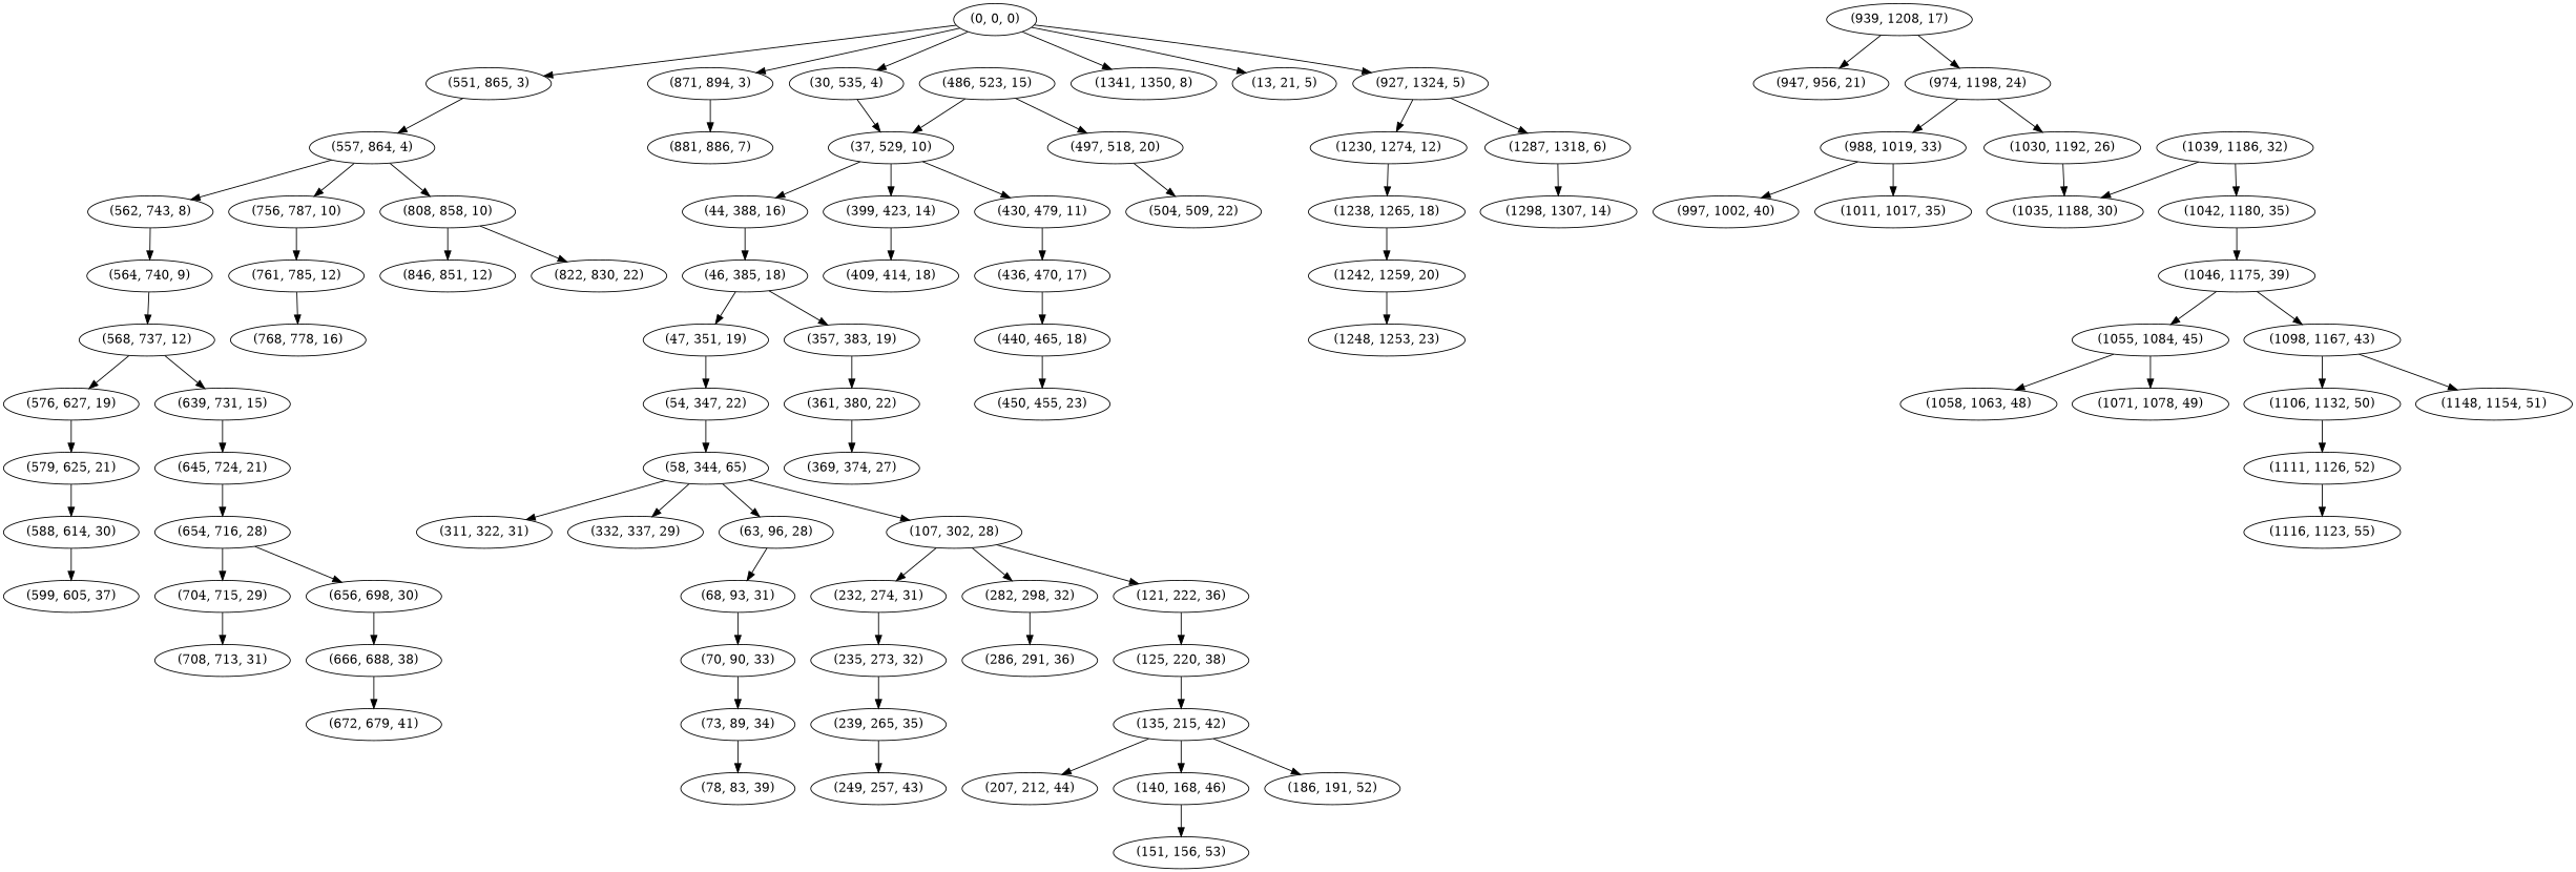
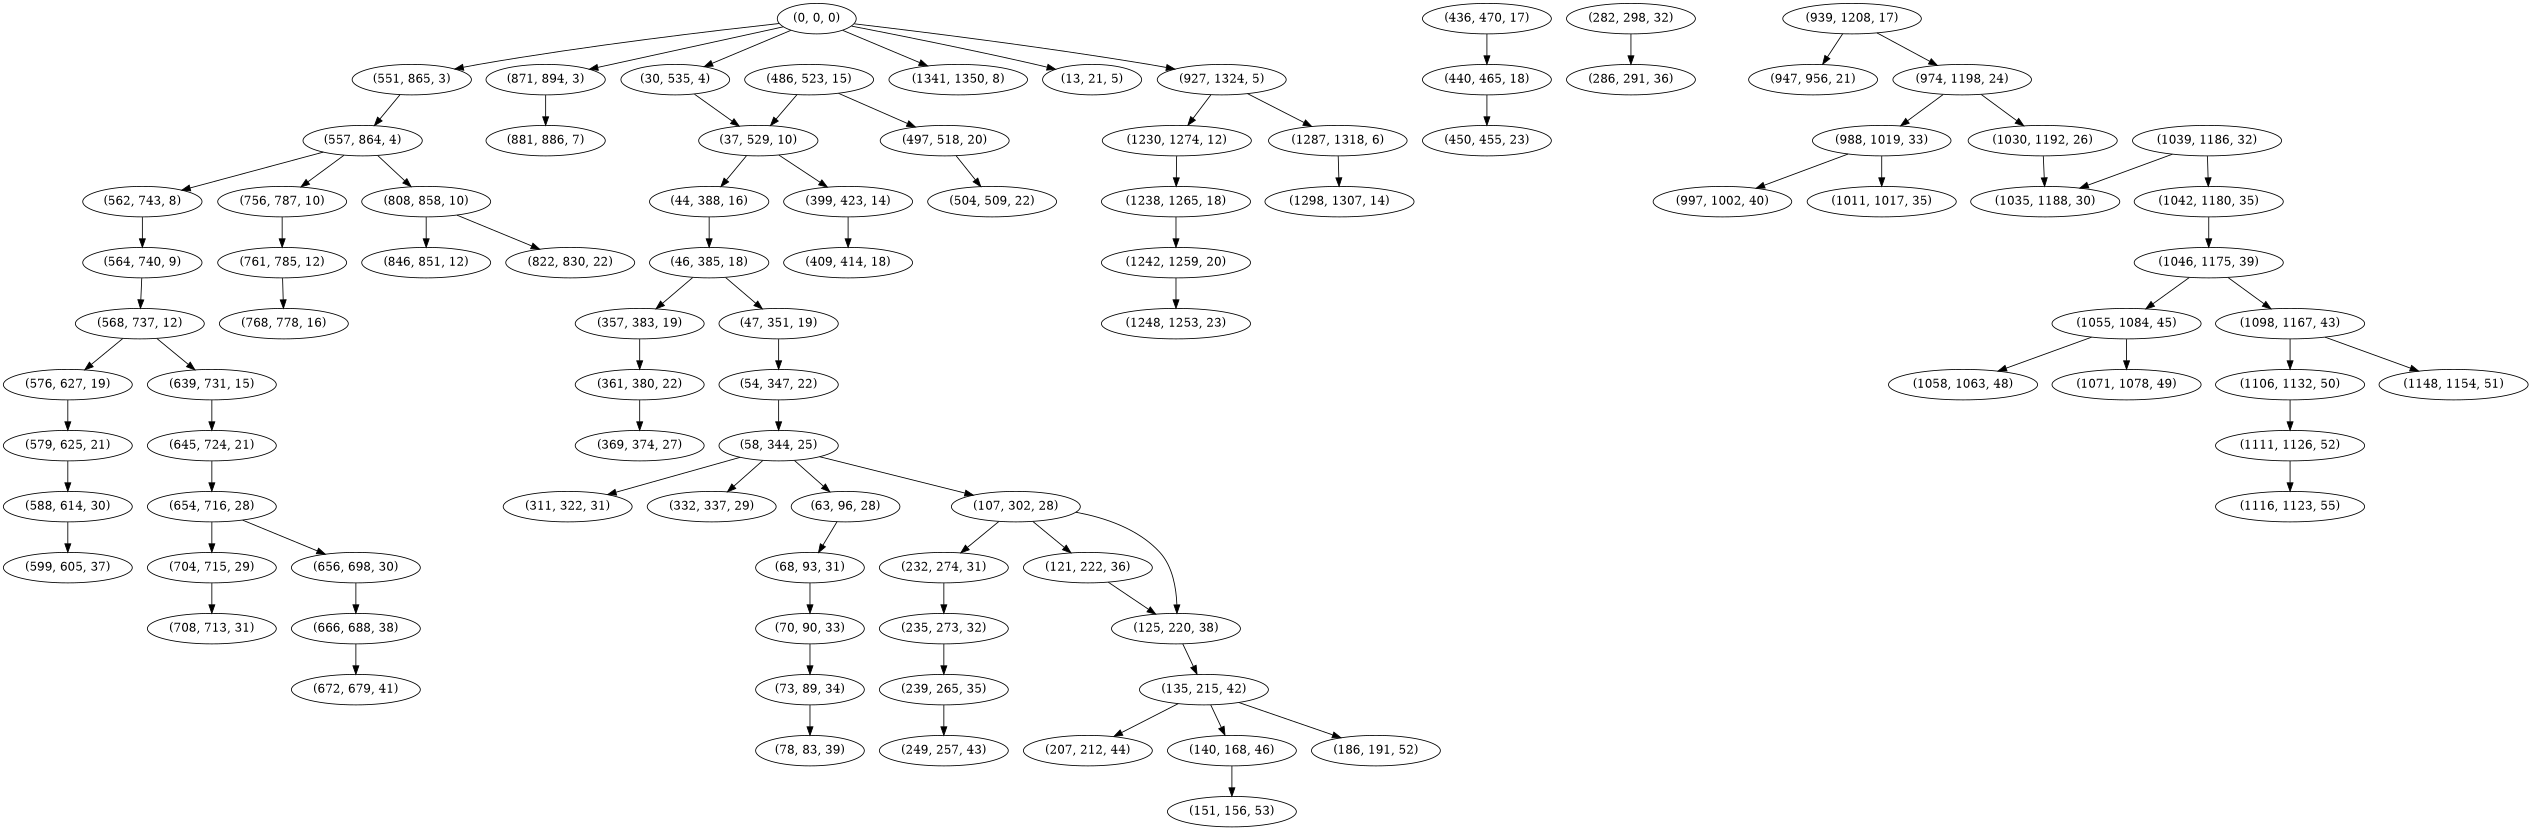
  digraph {
    "(0, 0, 0)"
    "(13, 21, 5)"
    "(30, 535, 4)"
    "(551, 865, 3)"
    "(871, 894, 3)"
    "(927, 1324, 5)"
    "(1341, 1350, 8)"
    "(37, 529, 10)"
    "(557, 864, 4)"
    "(881, 886, 7)"
    "(1230, 1274, 12)"
    "(1287, 1318, 6)"
    "(44, 388, 16)"
    "(399, 423, 14)"
-   "(430, 479, 11)"
    "(46, 385, 18)"
    "(409, 414, 18)"
    "(436, 470, 17)"
    "(486, 523, 15)"
    "(497, 518, 20)"
    "(47, 351, 19)"
    "(357, 383, 19)"
    "(54, 347, 22)"
    "(361, 380, 22)"
-   "(58, 344, 25)" [label="(58, 344, 65)"]
+   "(58, 344, 25)"
    "(63, 96, 28)"
    "(107, 302, 28)"
    "(311, 322, 31)"
    "(332, 337, 29)"
    "(68, 93, 31)"
    "(121, 222, 36)"
    "(232, 274, 31)"
    "(282, 298, 32)"
    "(70, 90, 33)"
    "(73, 89, 34)"
    "(78, 83, 39)"
    "(125, 220, 38)"
    "(235, 273, 32)"
    "(286, 291, 36)"
    "(135, 215, 42)"
    "(140, 168, 46)"
    "(186, 191, 52)"
    "(207, 212, 44)"
    "(151, 156, 53)"
    "(239, 265, 35)"
    "(249, 257, 43)"
    "(369, 374, 27)"
    "(440, 465, 18)"
    "(450, 455, 23)"
    "(504, 509, 22)"
    "(562, 743, 8)"
    "(756, 787, 10)"
    "(808, 858, 10)"
    "(564, 740, 9)"
    "(761, 785, 12)"
    "(822, 830, 22)"
    "(846, 851, 12)"
    "(568, 737, 12)"
    "(576, 627, 19)"
    "(639, 731, 15)"
    "(579, 625, 21)"
    "(645, 724, 21)"
    "(588, 614, 30)"
    "(599, 605, 37)"
    "(654, 716, 28)"
    "(656, 698, 30)"
    "(704, 715, 29)"
    "(666, 688, 38)"
    "(708, 713, 31)"
    "(672, 679, 41)"
    "(768, 778, 16)"
    "(1238, 1265, 18)"
    "(1298, 1307, 14)"
    "(939, 1208, 17)"
    "(947, 956, 21)"
    "(974, 1198, 24)"
    "(988, 1019, 33)"
    "(1030, 1192, 26)"
    "(997, 1002, 40)"
    "(1011, 1017, 35)"
    "(1035, 1188, 30)"
    "(1039, 1186, 32)"
    "(1042, 1180, 35)"
    "(1046, 1175, 39)"
    "(1055, 1084, 45)"
    "(1098, 1167, 43)"
    "(1058, 1063, 48)"
    "(1071, 1078, 49)"
    "(1106, 1132, 50)"
    "(1148, 1154, 51)"
    "(1111, 1126, 52)"
    "(1116, 1123, 55)"
    "(1242, 1259, 20)"
    "(1248, 1253, 23)"
    "(0, 0, 0)" -> "(13, 21, 5)"
    "(0, 0, 0)" -> "(30, 535, 4)"
    "(0, 0, 0)" -> "(551, 865, 3)"
    "(0, 0, 0)" -> "(871, 894, 3)"
    "(0, 0, 0)" -> "(927, 1324, 5)"
    "(0, 0, 0)" -> "(1341, 1350, 8)"
    "(30, 535, 4)" -> "(37, 529, 10)"
    "(551, 865, 3)" -> "(557, 864, 4)"
    "(871, 894, 3)" -> "(881, 886, 7)"
    "(927, 1324, 5)" -> "(1230, 1274, 12)"
    "(927, 1324, 5)" -> "(1287, 1318, 6)"
    "(37, 529, 10)" -> "(44, 388, 16)"
    "(37, 529, 10)" -> "(399, 423, 14)"
-   "(37, 529, 10)" -> "(430, 479, 11)"
    "(557, 864, 4)" -> "(562, 743, 8)"
    "(557, 864, 4)" -> "(756, 787, 10)"
    "(557, 864, 4)" -> "(808, 858, 10)"
    "(1230, 1274, 12)" -> "(1238, 1265, 18)"
    "(1287, 1318, 6)" -> "(1298, 1307, 14)"
    "(44, 388, 16)" -> "(46, 385, 18)"
    "(399, 423, 14)" -> "(409, 414, 18)"
-   "(430, 479, 11)" -> "(436, 470, 17)"
    "(46, 385, 18)" -> "(47, 351, 19)"
    "(46, 385, 18)" -> "(357, 383, 19)"
    "(436, 470, 17)" -> "(440, 465, 18)"
    "(486, 523, 15)" -> "(37, 529, 10)"
    "(486, 523, 15)" -> "(497, 518, 20)"
    "(497, 518, 20)" -> "(504, 509, 22)"
    "(47, 351, 19)" -> "(54, 347, 22)"
    "(357, 383, 19)" -> "(361, 380, 22)"
    "(54, 347, 22)" -> "(58, 344, 25)"
    "(361, 380, 22)" -> "(369, 374, 27)"
    "(58, 344, 25)" -> "(63, 96, 28)"
    "(58, 344, 25)" -> "(107, 302, 28)"
    "(58, 344, 25)" -> "(311, 322, 31)"
    "(58, 344, 25)" -> "(332, 337, 29)"
    "(63, 96, 28)" -> "(68, 93, 31)"
    "(107, 302, 28)" -> "(121, 222, 36)"
    "(107, 302, 28)" -> "(232, 274, 31)"
-   "(107, 302, 28)" -> "(282, 298, 32)"
+   "(107, 302, 28)" -> "(125, 220, 38)"
    "(68, 93, 31)" -> "(70, 90, 33)"
    "(121, 222, 36)" -> "(125, 220, 38)"
    "(232, 274, 31)" -> "(235, 273, 32)"
    "(282, 298, 32)" -> "(286, 291, 36)"
    "(70, 90, 33)" -> "(73, 89, 34)"
    "(73, 89, 34)" -> "(78, 83, 39)"
    "(125, 220, 38)" -> "(135, 215, 42)"
    "(235, 273, 32)" -> "(239, 265, 35)"
    "(135, 215, 42)" -> "(140, 168, 46)"
    "(135, 215, 42)" -> "(186, 191, 52)"
    "(135, 215, 42)" -> "(207, 212, 44)"
    "(140, 168, 46)" -> "(151, 156, 53)"
    "(239, 265, 35)" -> "(249, 257, 43)"
    "(440, 465, 18)" -> "(450, 455, 23)"
    "(562, 743, 8)" -> "(564, 740, 9)"
    "(756, 787, 10)" -> "(761, 785, 12)"
    "(808, 858, 10)" -> "(822, 830, 22)"
    "(808, 858, 10)" -> "(846, 851, 12)"
    "(564, 740, 9)" -> "(568, 737, 12)"
    "(761, 785, 12)" -> "(768, 778, 16)"
    "(568, 737, 12)" -> "(576, 627, 19)"
    "(568, 737, 12)" -> "(639, 731, 15)"
    "(576, 627, 19)" -> "(579, 625, 21)"
    "(639, 731, 15)" -> "(645, 724, 21)"
    "(579, 625, 21)" -> "(588, 614, 30)"
    "(645, 724, 21)" -> "(654, 716, 28)"
    "(588, 614, 30)" -> "(599, 605, 37)"
    "(654, 716, 28)" -> "(656, 698, 30)"
    "(654, 716, 28)" -> "(704, 715, 29)"
    "(656, 698, 30)" -> "(666, 688, 38)"
    "(704, 715, 29)" -> "(708, 713, 31)"
    "(666, 688, 38)" -> "(672, 679, 41)"
    "(1238, 1265, 18)" -> "(1242, 1259, 20)"
    "(939, 1208, 17)" -> "(947, 956, 21)"
    "(939, 1208, 17)" -> "(974, 1198, 24)"
    "(974, 1198, 24)" -> "(988, 1019, 33)"
    "(974, 1198, 24)" -> "(1030, 1192, 26)"
    "(988, 1019, 33)" -> "(997, 1002, 40)"
    "(988, 1019, 33)" -> "(1011, 1017, 35)"
    "(1030, 1192, 26)" -> "(1035, 1188, 30)"
    "(1039, 1186, 32)" -> "(1035, 1188, 30)"
    "(1039, 1186, 32)" -> "(1042, 1180, 35)"
    "(1042, 1180, 35)" -> "(1046, 1175, 39)"
    "(1046, 1175, 39)" -> "(1055, 1084, 45)"
    "(1046, 1175, 39)" -> "(1098, 1167, 43)"
    "(1055, 1084, 45)" -> "(1058, 1063, 48)"
    "(1055, 1084, 45)" -> "(1071, 1078, 49)"
    "(1098, 1167, 43)" -> "(1106, 1132, 50)"
    "(1098, 1167, 43)" -> "(1148, 1154, 51)"
    "(1106, 1132, 50)" -> "(1111, 1126, 52)"
    "(1111, 1126, 52)" -> "(1116, 1123, 55)"
    "(1242, 1259, 20)" -> "(1248, 1253, 23)"
  }
